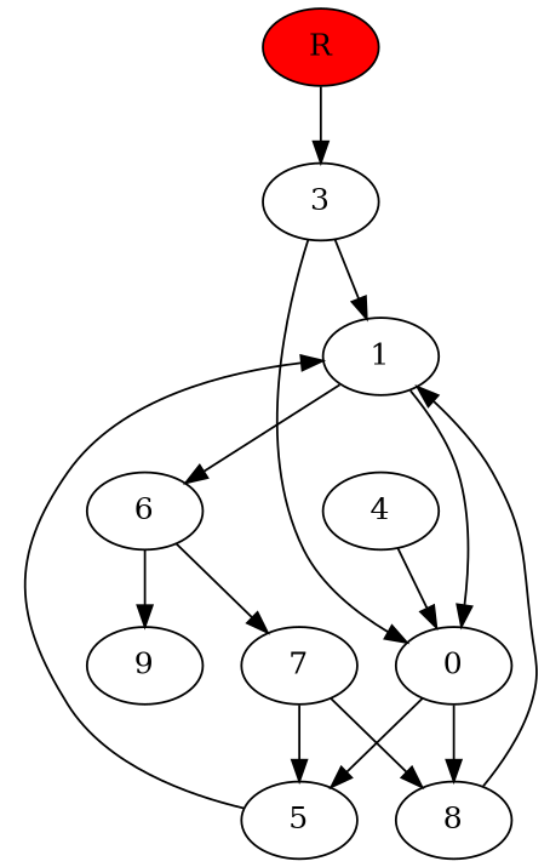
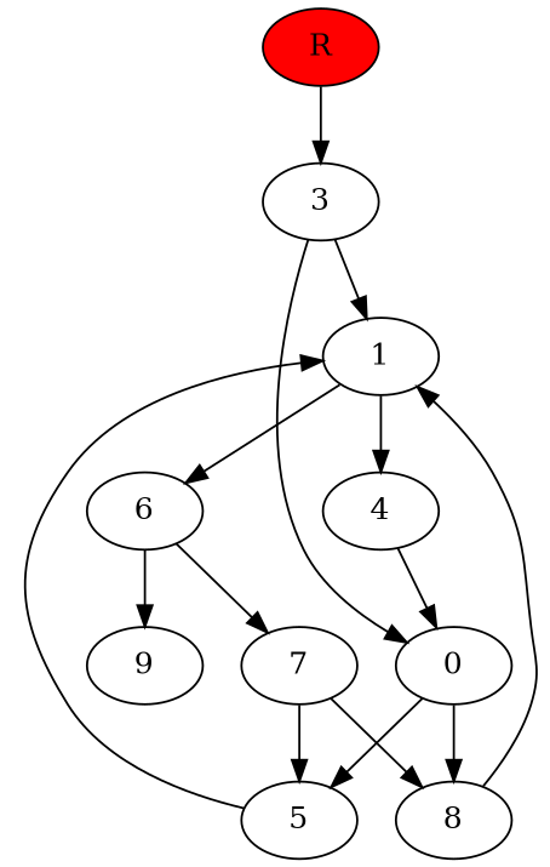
  digraph {
    1
    4
    6
    n4 [label=0]
    9
    7
    5
    8
    3
    R [fillcolor="#ff0000" style=filled]
-   1 -> n4
+   1 -> 4
    1 -> 6
    4 -> n4
    6 -> 9
    6 -> 7
    n4 -> 5
    n4 -> 8
    7 -> 5
    7 -> 8
    5 -> 1
    8 -> 1
    3 -> 1
    3 -> n4
    R -> 3
  }
